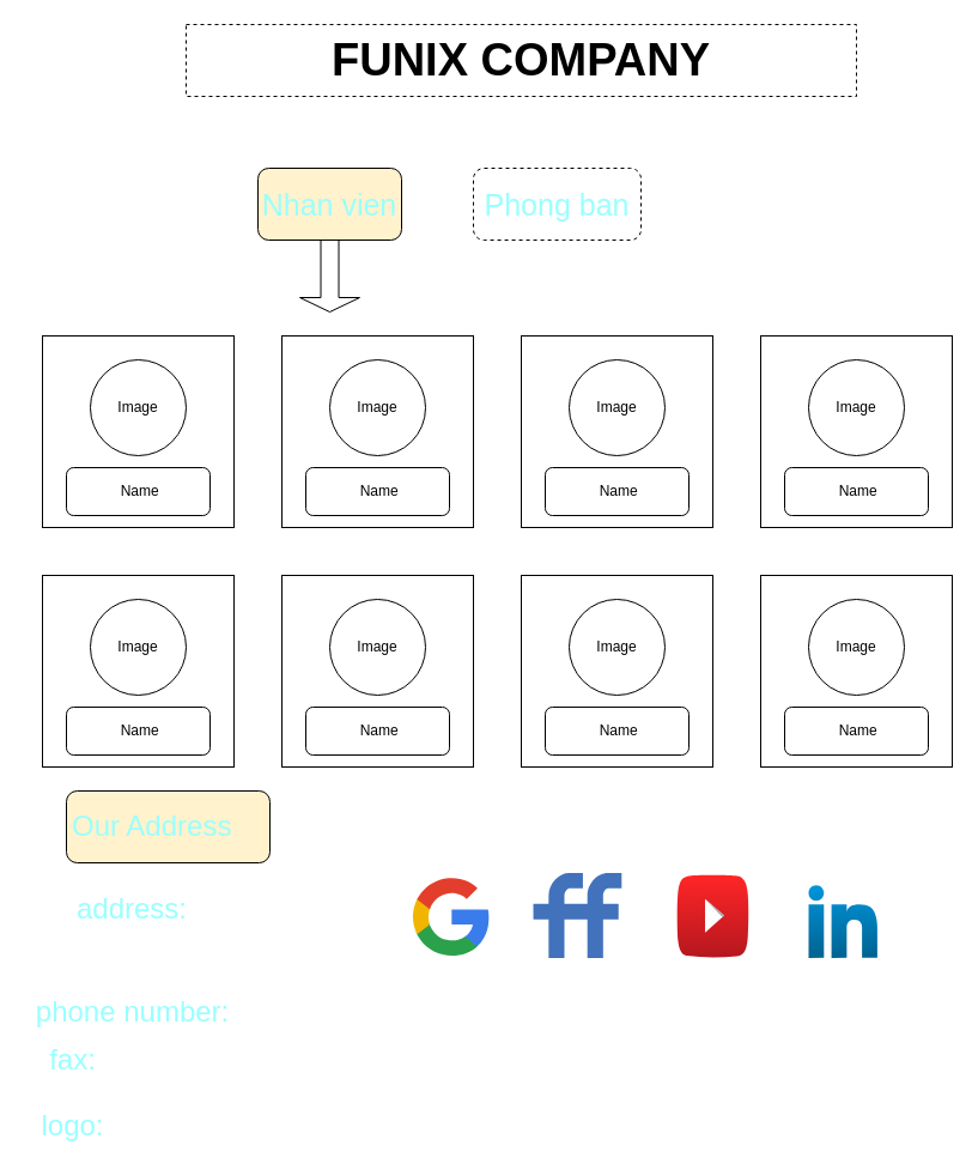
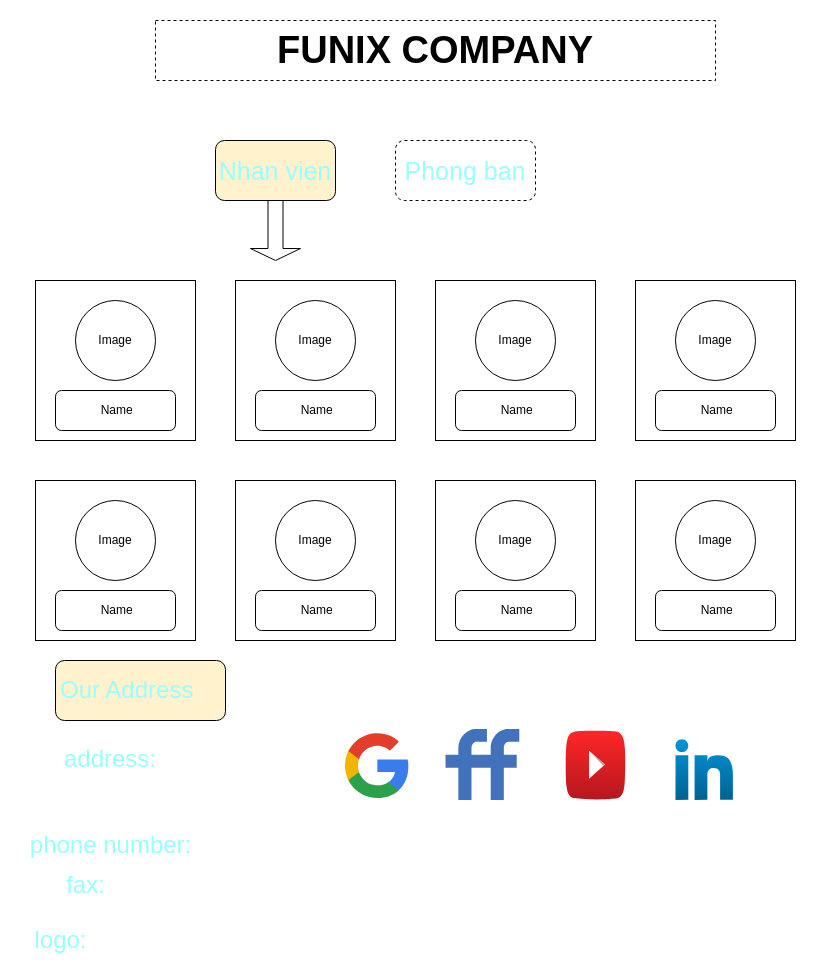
  <mxCell id="0" />
  <mxCell id="1" parent="0" />
  <mxCell id="2" value="&lt;b&gt;&lt;font style=&quot;font-size: 38px&quot;&gt;FUNIX COMPANY&lt;/font&gt;&lt;/b&gt;" style="rounded=0;whiteSpace=wrap;html=1;dashed=1;" parent="1" vertex="1"><mxGeometry x="155" y="20" width="560" height="60" as="geometry" /></mxCell>
  <mxCell id="3" value="Nhan vien" style="rounded=1;whiteSpace=wrap;html=1;fontSize=25;fontColor=#99FFFF;fillColor=#fff2cc;" parent="1" vertex="1"><mxGeometry x="215" y="140" width="120" height="60" as="geometry" /></mxCell>
  <mxCell id="4" value="Phong ban" style="rounded=1;whiteSpace=wrap;html=1;fontSize=25;fontColor=#99FFFF;dashed=1;" parent="1" vertex="1"><mxGeometry x="395" y="140" width="140" height="60" as="geometry" /></mxCell>
  <mxCell id="5" value="" style="dashed=0;outlineConnect=0;html=1;align=center;labelPosition=center;verticalLabelPosition=bottom;verticalAlign=top;shape=mxgraph.weblogos.google;fontSize=24;fontColor=#99FFFF;" parent="1" vertex="1"><mxGeometry x="343" y="730" width="65.2" height="69.4" as="geometry" /></mxCell>
  <mxCell id="6" value="" style="dashed=0;outlineConnect=0;html=1;align=center;labelPosition=center;verticalLabelPosition=bottom;verticalAlign=top;shape=mxgraph.weblogos.friendfeed;fillColor=#4172BB;fontSize=24;fontColor=#99FFFF;" parent="1" vertex="1"><mxGeometry x="445" y="728.4" width="73.8" height="71" as="geometry" /></mxCell>
  <mxCell id="7" value="" style="dashed=0;outlineConnect=0;html=1;align=center;labelPosition=center;verticalLabelPosition=bottom;verticalAlign=top;shape=mxgraph.weblogos.youtube_2;fillColor=#FF2626;gradientColor=#B5171F;fontSize=24;fontColor=#99FFFF;" parent="1" vertex="1"><mxGeometry x="565" y="730" width="60" height="69.4" as="geometry" /></mxCell>
  <mxCell id="8" value="" style="dashed=0;outlineConnect=0;html=1;align=center;labelPosition=center;verticalLabelPosition=bottom;verticalAlign=top;shape=mxgraph.weblogos.linkedin;fillColor=#0095DB;gradientColor=#006391;fontSize=24;fontColor=#99FFFF;" parent="1" vertex="1"><mxGeometry x="675" y="738.8" width="57.4" height="60.6" as="geometry" /></mxCell>
  <mxCell id="9" value="Our Address&lt;span style=&quot;white-space: pre&quot;&gt;&#09;&lt;/span&gt;" style="rounded=1;whiteSpace=wrap;html=1;fontSize=24;fontColor=#99FFFF;fillColor=#fff2cc;" parent="1" vertex="1"><mxGeometry x="55" y="660" width="170" height="60" as="geometry" /></mxCell>
  <mxCell id="10" value="address:" style="text;html=1;strokeColor=none;fillColor=none;align=center;verticalAlign=middle;whiteSpace=wrap;rounded=0;fontSize=24;fontColor=#99FFFF;" parent="1" vertex="1"><mxGeometry x="80" y="744.1" width="60" height="30" as="geometry" /></mxCell>
  <mxCell id="11" value="phone number:" style="text;html=1;align=center;verticalAlign=middle;resizable=0;points=[];autosize=1;strokeColor=none;fillColor=none;fontSize=24;fontColor=#99FFFF;" parent="1" vertex="1"><mxGeometry x="20" y="830" width="180" height="30" as="geometry" /></mxCell>
- <mxCell id="12" value="fax:" style="text;html=1;align=center;verticalAlign=middle;resizable=0;points=[];autosize=1;strokeColor=none;fillColor=none;fontSize=24;fontColor=#99FFFF;" parent="1" vertex="1"><mxGeometry x="35" y="870" width="50" height="30" as="geometry" /></mxCell>
+ <mxCell id="12" value="fax:" style="text;html=1;align=center;verticalAlign=middle;resizable=0;points=[];autosize=1;strokeColor=none;fillColor=none;fontSize=24;fontColor=#99FFFF;" parent="1" vertex="1"><mxGeometry x="60" y="870" width="50" height="30" as="geometry" /></mxCell>
  <mxCell id="13" value="logo:" style="text;html=1;align=center;verticalAlign=middle;resizable=0;points=[];autosize=1;strokeColor=none;fillColor=none;fontSize=24;fontColor=#99FFFF;" parent="1" vertex="1"><mxGeometry x="25" y="925" width="70" height="30" as="geometry" /></mxCell>
  <mxCell id="14" value="" style="shape=singleArrow;direction=south;whiteSpace=wrap;html=1;" parent="1" vertex="1"><mxGeometry x="250" y="200" width="50" height="60" as="geometry" /></mxCell>
  <mxCell id="15" value="" style="whiteSpace=wrap;html=1;aspect=fixed;" parent="1" vertex="1"><mxGeometry x="35" y="280" width="160" height="160" as="geometry" /></mxCell>
  <mxCell id="16" value="Image" style="ellipse;whiteSpace=wrap;html=1;aspect=fixed;" parent="1" vertex="1"><mxGeometry x="75" y="300" width="80" height="80" as="geometry" /></mxCell>
  <mxCell id="17" value="&amp;nbsp;Name" style="rounded=1;whiteSpace=wrap;html=1;" parent="1" vertex="1"><mxGeometry x="55" y="390" width="120" height="40" as="geometry" /></mxCell>
  <mxCell id="18" value="" style="whiteSpace=wrap;html=1;aspect=fixed;" parent="1" vertex="1"><mxGeometry x="235" y="280" width="160" height="160" as="geometry" /></mxCell>
  <mxCell id="19" value="Image" style="ellipse;whiteSpace=wrap;html=1;aspect=fixed;" parent="1" vertex="1"><mxGeometry x="275" y="300" width="80" height="80" as="geometry" /></mxCell>
  <mxCell id="20" value="&amp;nbsp;Name" style="rounded=1;whiteSpace=wrap;html=1;" parent="1" vertex="1"><mxGeometry x="255" y="390" width="120" height="40" as="geometry" /></mxCell>
  <mxCell id="21" value="" style="whiteSpace=wrap;html=1;aspect=fixed;" parent="1" vertex="1"><mxGeometry x="435" y="280" width="160" height="160" as="geometry" /></mxCell>
  <mxCell id="22" value="Image" style="ellipse;whiteSpace=wrap;html=1;aspect=fixed;" parent="1" vertex="1"><mxGeometry x="475" y="300" width="80" height="80" as="geometry" /></mxCell>
  <mxCell id="23" value="&amp;nbsp;Name" style="rounded=1;whiteSpace=wrap;html=1;" parent="1" vertex="1"><mxGeometry x="455" y="390" width="120" height="40" as="geometry" /></mxCell>
  <mxCell id="24" value="" style="whiteSpace=wrap;html=1;aspect=fixed;" parent="1" vertex="1"><mxGeometry x="35" y="480" width="160" height="160" as="geometry" /></mxCell>
  <mxCell id="25" value="Image" style="ellipse;whiteSpace=wrap;html=1;aspect=fixed;" parent="1" vertex="1"><mxGeometry x="75" y="500" width="80" height="80" as="geometry" /></mxCell>
  <mxCell id="26" value="&amp;nbsp;Name" style="rounded=1;whiteSpace=wrap;html=1;" parent="1" vertex="1"><mxGeometry x="55" y="590" width="120" height="40" as="geometry" /></mxCell>
  <mxCell id="27" value="" style="whiteSpace=wrap;html=1;aspect=fixed;" parent="1" vertex="1"><mxGeometry x="235" y="480" width="160" height="160" as="geometry" /></mxCell>
  <mxCell id="28" value="Image" style="ellipse;whiteSpace=wrap;html=1;aspect=fixed;" parent="1" vertex="1"><mxGeometry x="275" y="500" width="80" height="80" as="geometry" /></mxCell>
  <mxCell id="29" value="&amp;nbsp;Name" style="rounded=1;whiteSpace=wrap;html=1;" parent="1" vertex="1"><mxGeometry x="255" y="590" width="120" height="40" as="geometry" /></mxCell>
  <mxCell id="30" value="" style="whiteSpace=wrap;html=1;aspect=fixed;" parent="1" vertex="1"><mxGeometry x="435" y="480" width="160" height="160" as="geometry" /></mxCell>
  <mxCell id="31" value="Image" style="ellipse;whiteSpace=wrap;html=1;aspect=fixed;" parent="1" vertex="1"><mxGeometry x="475" y="500" width="80" height="80" as="geometry" /></mxCell>
  <mxCell id="32" value="&lt;span&gt;&amp;nbsp;Name&lt;/span&gt;" style="rounded=1;whiteSpace=wrap;html=1;" parent="1" vertex="1"><mxGeometry x="455" y="590" width="120" height="40" as="geometry" /></mxCell>
  <mxCell id="33" value="" style="whiteSpace=wrap;html=1;aspect=fixed;" parent="1" vertex="1"><mxGeometry x="635" y="280" width="160" height="160" as="geometry" /></mxCell>
  <mxCell id="34" value="Image" style="ellipse;whiteSpace=wrap;html=1;aspect=fixed;" parent="1" vertex="1"><mxGeometry x="675" y="300" width="80" height="80" as="geometry" /></mxCell>
  <mxCell id="35" value="&amp;nbsp;Name" style="rounded=1;whiteSpace=wrap;html=1;" parent="1" vertex="1"><mxGeometry x="655" y="390" width="120" height="40" as="geometry" /></mxCell>
  <mxCell id="36" value="" style="whiteSpace=wrap;html=1;aspect=fixed;" parent="1" vertex="1"><mxGeometry x="635" y="480" width="160" height="160" as="geometry" /></mxCell>
  <mxCell id="37" value="Image" style="ellipse;whiteSpace=wrap;html=1;aspect=fixed;" parent="1" vertex="1"><mxGeometry x="675" y="500" width="80" height="80" as="geometry" /></mxCell>
  <mxCell id="38" value="&lt;span&gt;&amp;nbsp;Name&lt;/span&gt;" style="rounded=1;whiteSpace=wrap;html=1;" parent="1" vertex="1"><mxGeometry x="655" y="590" width="120" height="40" as="geometry" /></mxCell>
